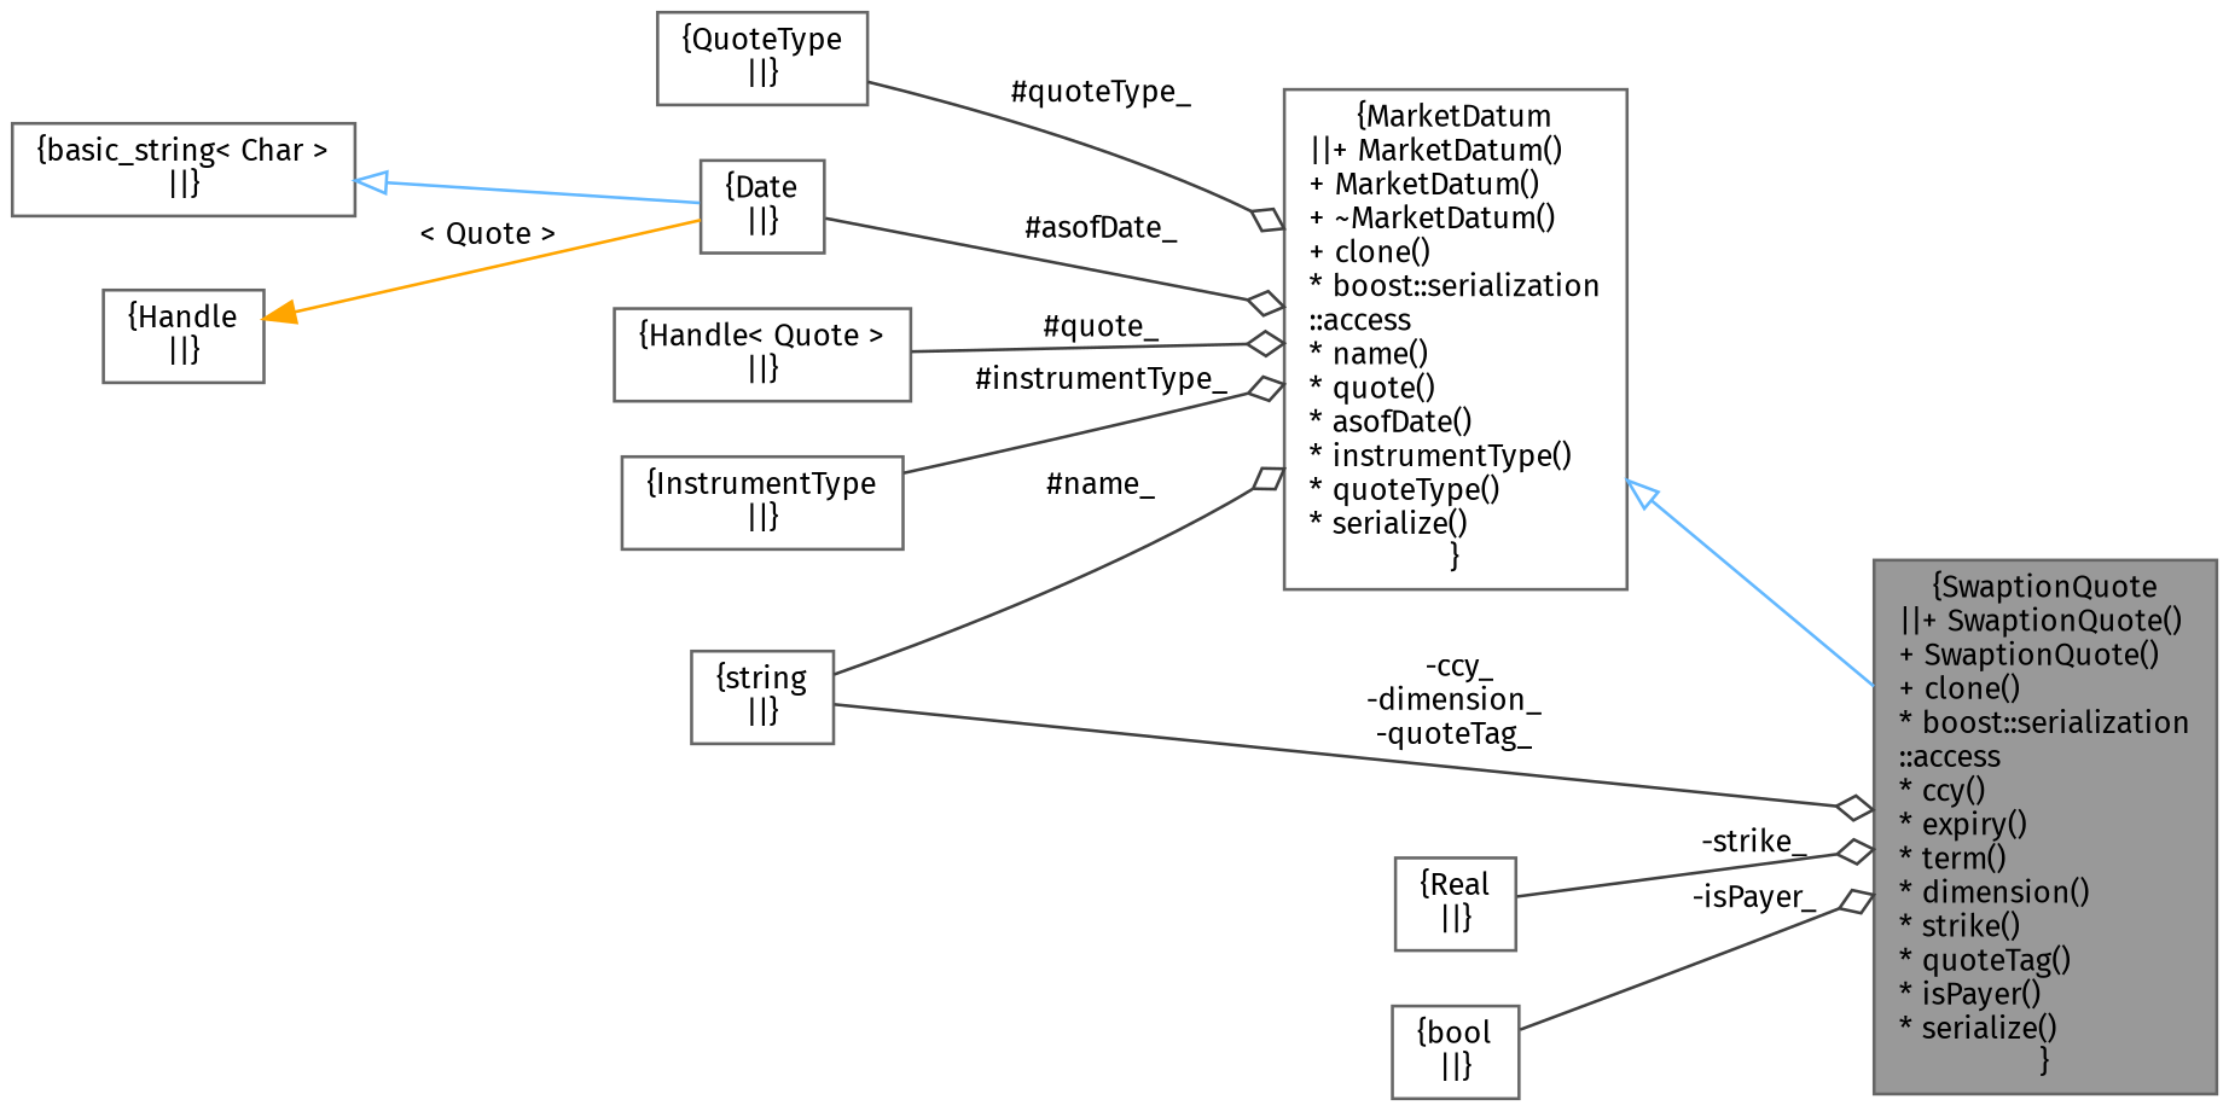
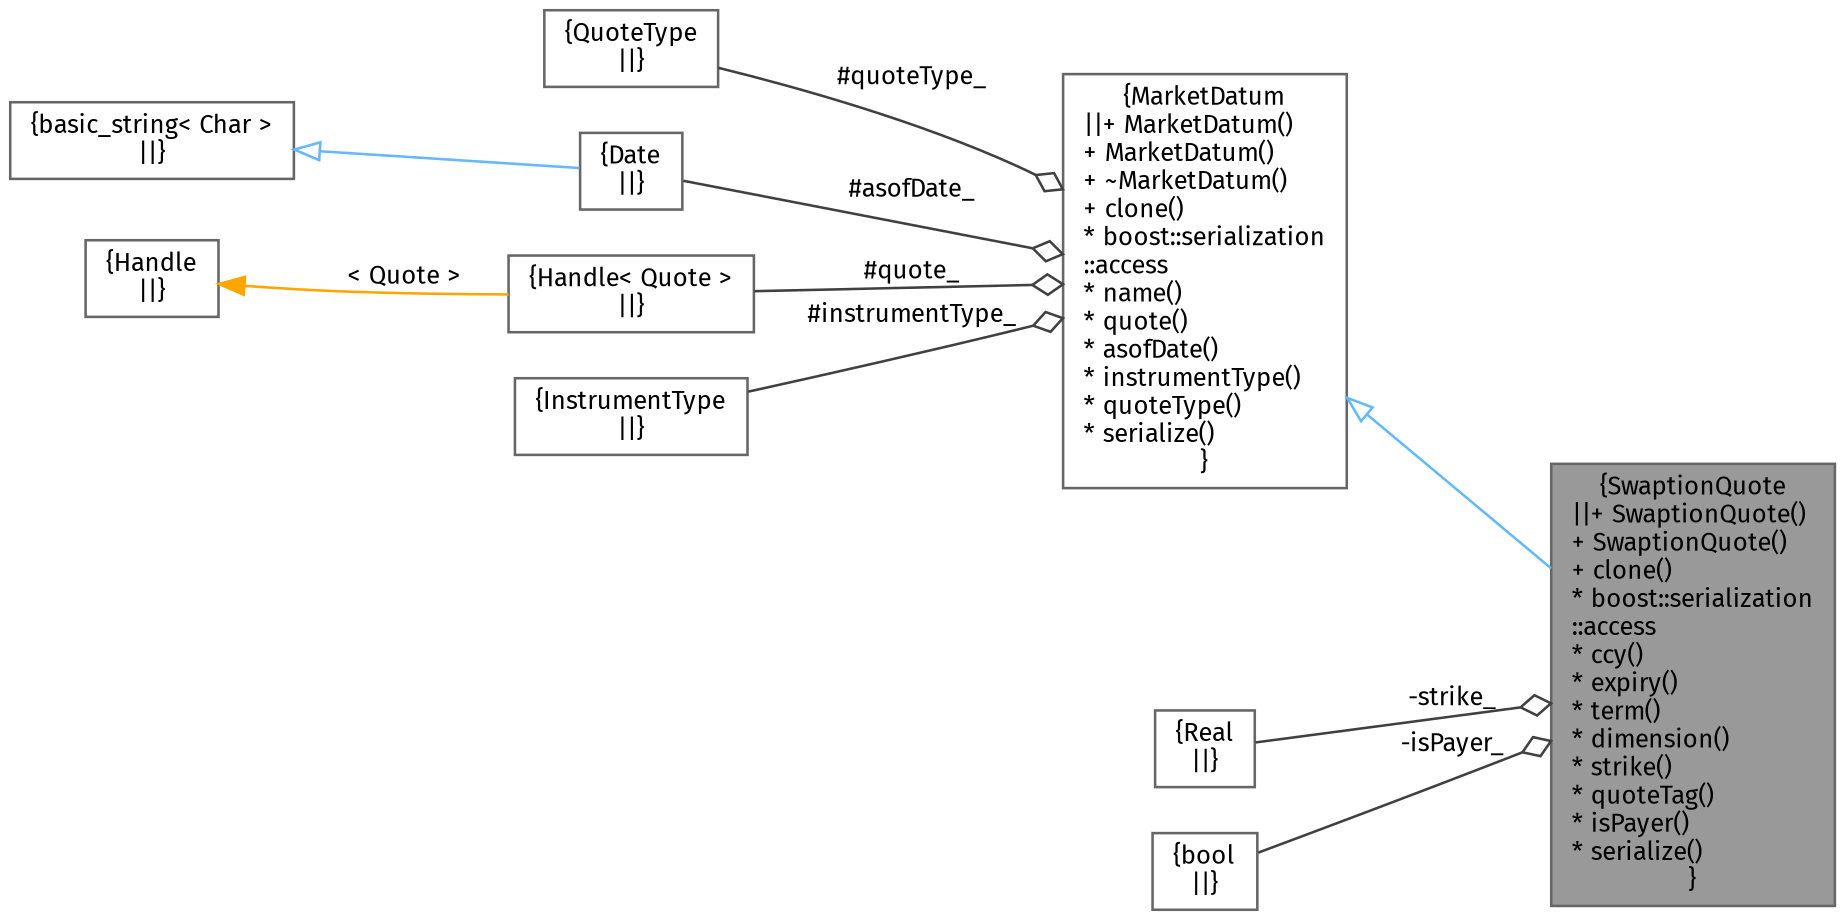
  digraph {
    fontname="Fira Sans"
    rankdir=LR
    node [color=gray40 fillcolor=white fontname="Fira Sans" fontsize=10 shape=box style=filled]
    edge [color=grey25 fontname="Fira Sans" fontsize=10 labelfontname=Helvetica labelfontsize=10 style=solid arrowhead=odiamond]
    n1 [fillcolor=grey60 fontcolor=black height=0.2 label="{SwaptionQuote\n||+ SwaptionQuote()\l+ SwaptionQuote()\l+ clone()\l* boost::serialization\l::access\l* ccy()\l* expiry()\l* term()\l* dimension()\l* strike()\l* quoteTag()\l* isPayer()\l* serialize()\l}" width=0.4]
    n2 [height=0.2 label="{MarketDatum\n||+ MarketDatum()\l+ MarketDatum()\l+ ~MarketDatum()\l+ clone()\l* boost::serialization\l::access\l* name()\l* quote()\l* asofDate()\l* instrumentType()\l* quoteType()\l* serialize()\l}" width=0.4]
    n3 [height=0.2 label="{Handle\< Quote \>\n||}" width=0.4]
    n4 [height=0.2 label="{Handle\n||}" width=0.4]
    n5 [height=0.2 label="{Date\n||}" width=0.4]
-   n6 [height=0.2 label="{string\n||}" width=0.4]
    n7 [height=0.2 label="{basic_string\< Char \>\n||}" width=0.4]
    n8 [height=0.2 label="{InstrumentType\n||}" width=0.4]
    n9 [height=0.2 label="{QuoteType\n||}" width=0.4]
    n10 [height=0.2 label="{Real\n||}" width=0.4]
    n11 [height=0.2 label="{bool\n||}" width=0.4]
    n2 -> n1 [arrowtail=onormal color=steelblue1 dir=back arrowhead=""]
    n3 -> n2 [label=" #quote_"]
-   n4 -> n5 [color=orange dir=back label=" \< Quote \>" arrowhead=""]
+   n4 -> n3 [color=orange dir=back label=" \< Quote \>" arrowhead=""]
    n5 -> n2 [label=" #asofDate_"]
-   n6 -> n1 [label=" -ccy_\n-dimension_\n-quoteTag_"]
-   n6 -> n2 [label=" #name_"]
    n7 -> n5 [arrowtail=onormal color=steelblue1 dir=back arrowhead=""]
    n8 -> n2 [label=" #instrumentType_"]
    n9 -> n2 [label=" #quoteType_"]
    n10 -> n1 [label=" -strike_"]
    n11 -> n1 [label=" -isPayer_"]
  }
